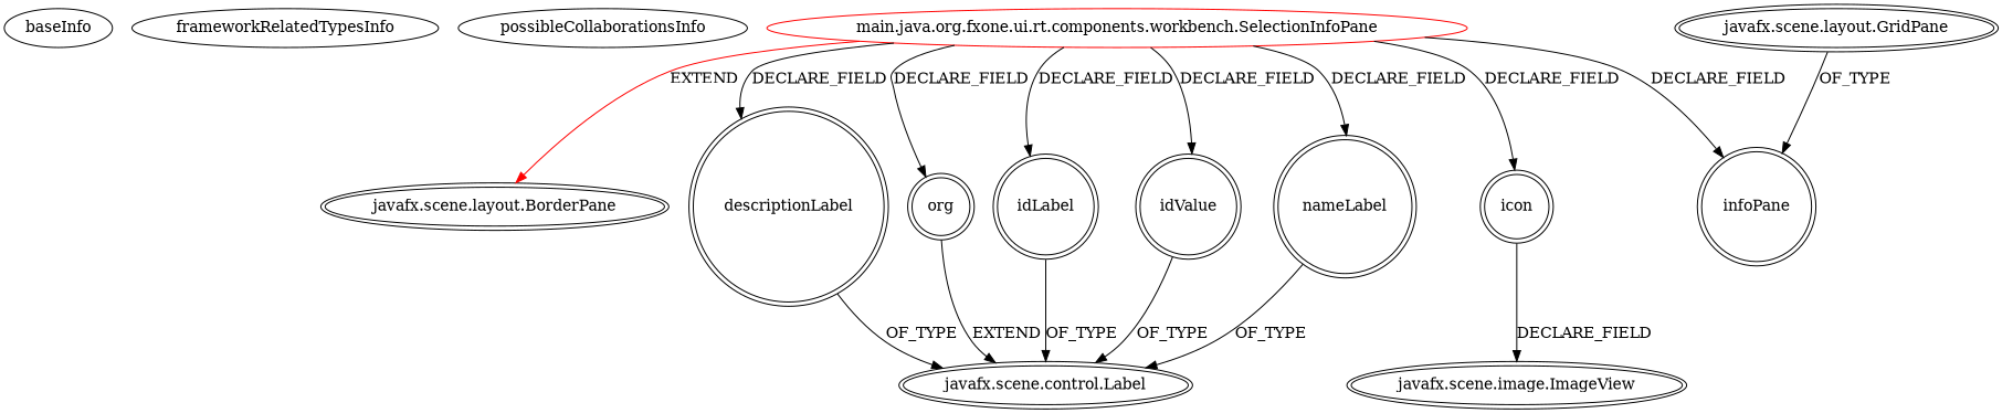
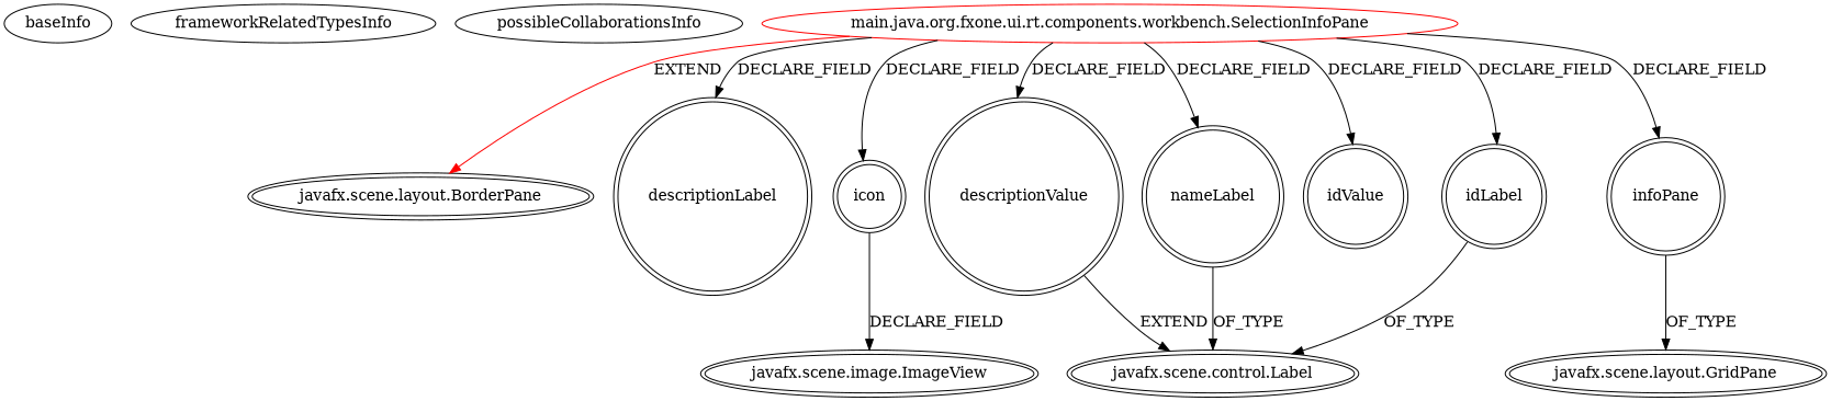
  digraph {
    node [isFrameworkType=true vertexType=FIELD_DECLARATION peripheries=2]
    baseInfo [category=extension_graph graphId=1942 isAnonymous=false possibleRelation=false isFrameworkType="" vertexType="" peripheries=""]
    frameworkRelatedTypesInfo [0="javafx.scene.layout.BorderPane" isFrameworkType="" vertexType="" peripheries=""]
    possibleCollaborationsInfo [isFrameworkType="" vertexType="" peripheries=""]
    n4 [color=red isFrameworkType=false label="main.java.org.fxone.ui.rt.components.workbench.SelectionInfoPane" vertexType=ROOT_CLIENT_CLASS_DECLARATION peripheries=""]
    n5 [label="javafx.scene.layout.BorderPane" vertexType=FRAMEWORK_CLASS_TYPE]
    n6 [label=descriptionLabel shape=circle]
-   n7 [label=org shape=circle]
+   n7 [label=descriptionValue shape=circle]
    n8 [label=icon shape=circle]
    n9 [label=idLabel shape=circle]
    n10 [label=idValue shape=circle]
    n11 [label=infoPane shape=circle]
    n12 [label=nameLabel shape=circle]
    n13 [label="javafx.scene.control.Label" vertexType=FRAMEWORK_CLASS_TYPE]
    n14 [label="javafx.scene.image.ImageView" vertexType=FRAMEWORK_CLASS_TYPE]
    n15 [label="javafx.scene.layout.GridPane" vertexType=FRAMEWORK_CLASS_TYPE]
    n4 -> n5 [color=red label=EXTEND]
    n4 -> n6 [label=DECLARE_FIELD]
    n4 -> n7 [label=DECLARE_FIELD]
    n4 -> n8 [label=DECLARE_FIELD]
    n4 -> n9 [label=DECLARE_FIELD]
    n4 -> n10 [label=DECLARE_FIELD]
    n4 -> n11 [label=DECLARE_FIELD]
    n4 -> n12 [label=DECLARE_FIELD]
-   n6 -> n13 [label=OF_TYPE]
    n7 -> n13 [label=EXTEND]
    n8 -> n14 [label=DECLARE_FIELD]
    n9 -> n13 [label=OF_TYPE]
-   n10 -> n13 [label=OF_TYPE]
-   n15 -> n11 [label=OF_TYPE]
+   n11 -> n15 [label=OF_TYPE]
    n12 -> n13 [label=OF_TYPE]
  }
